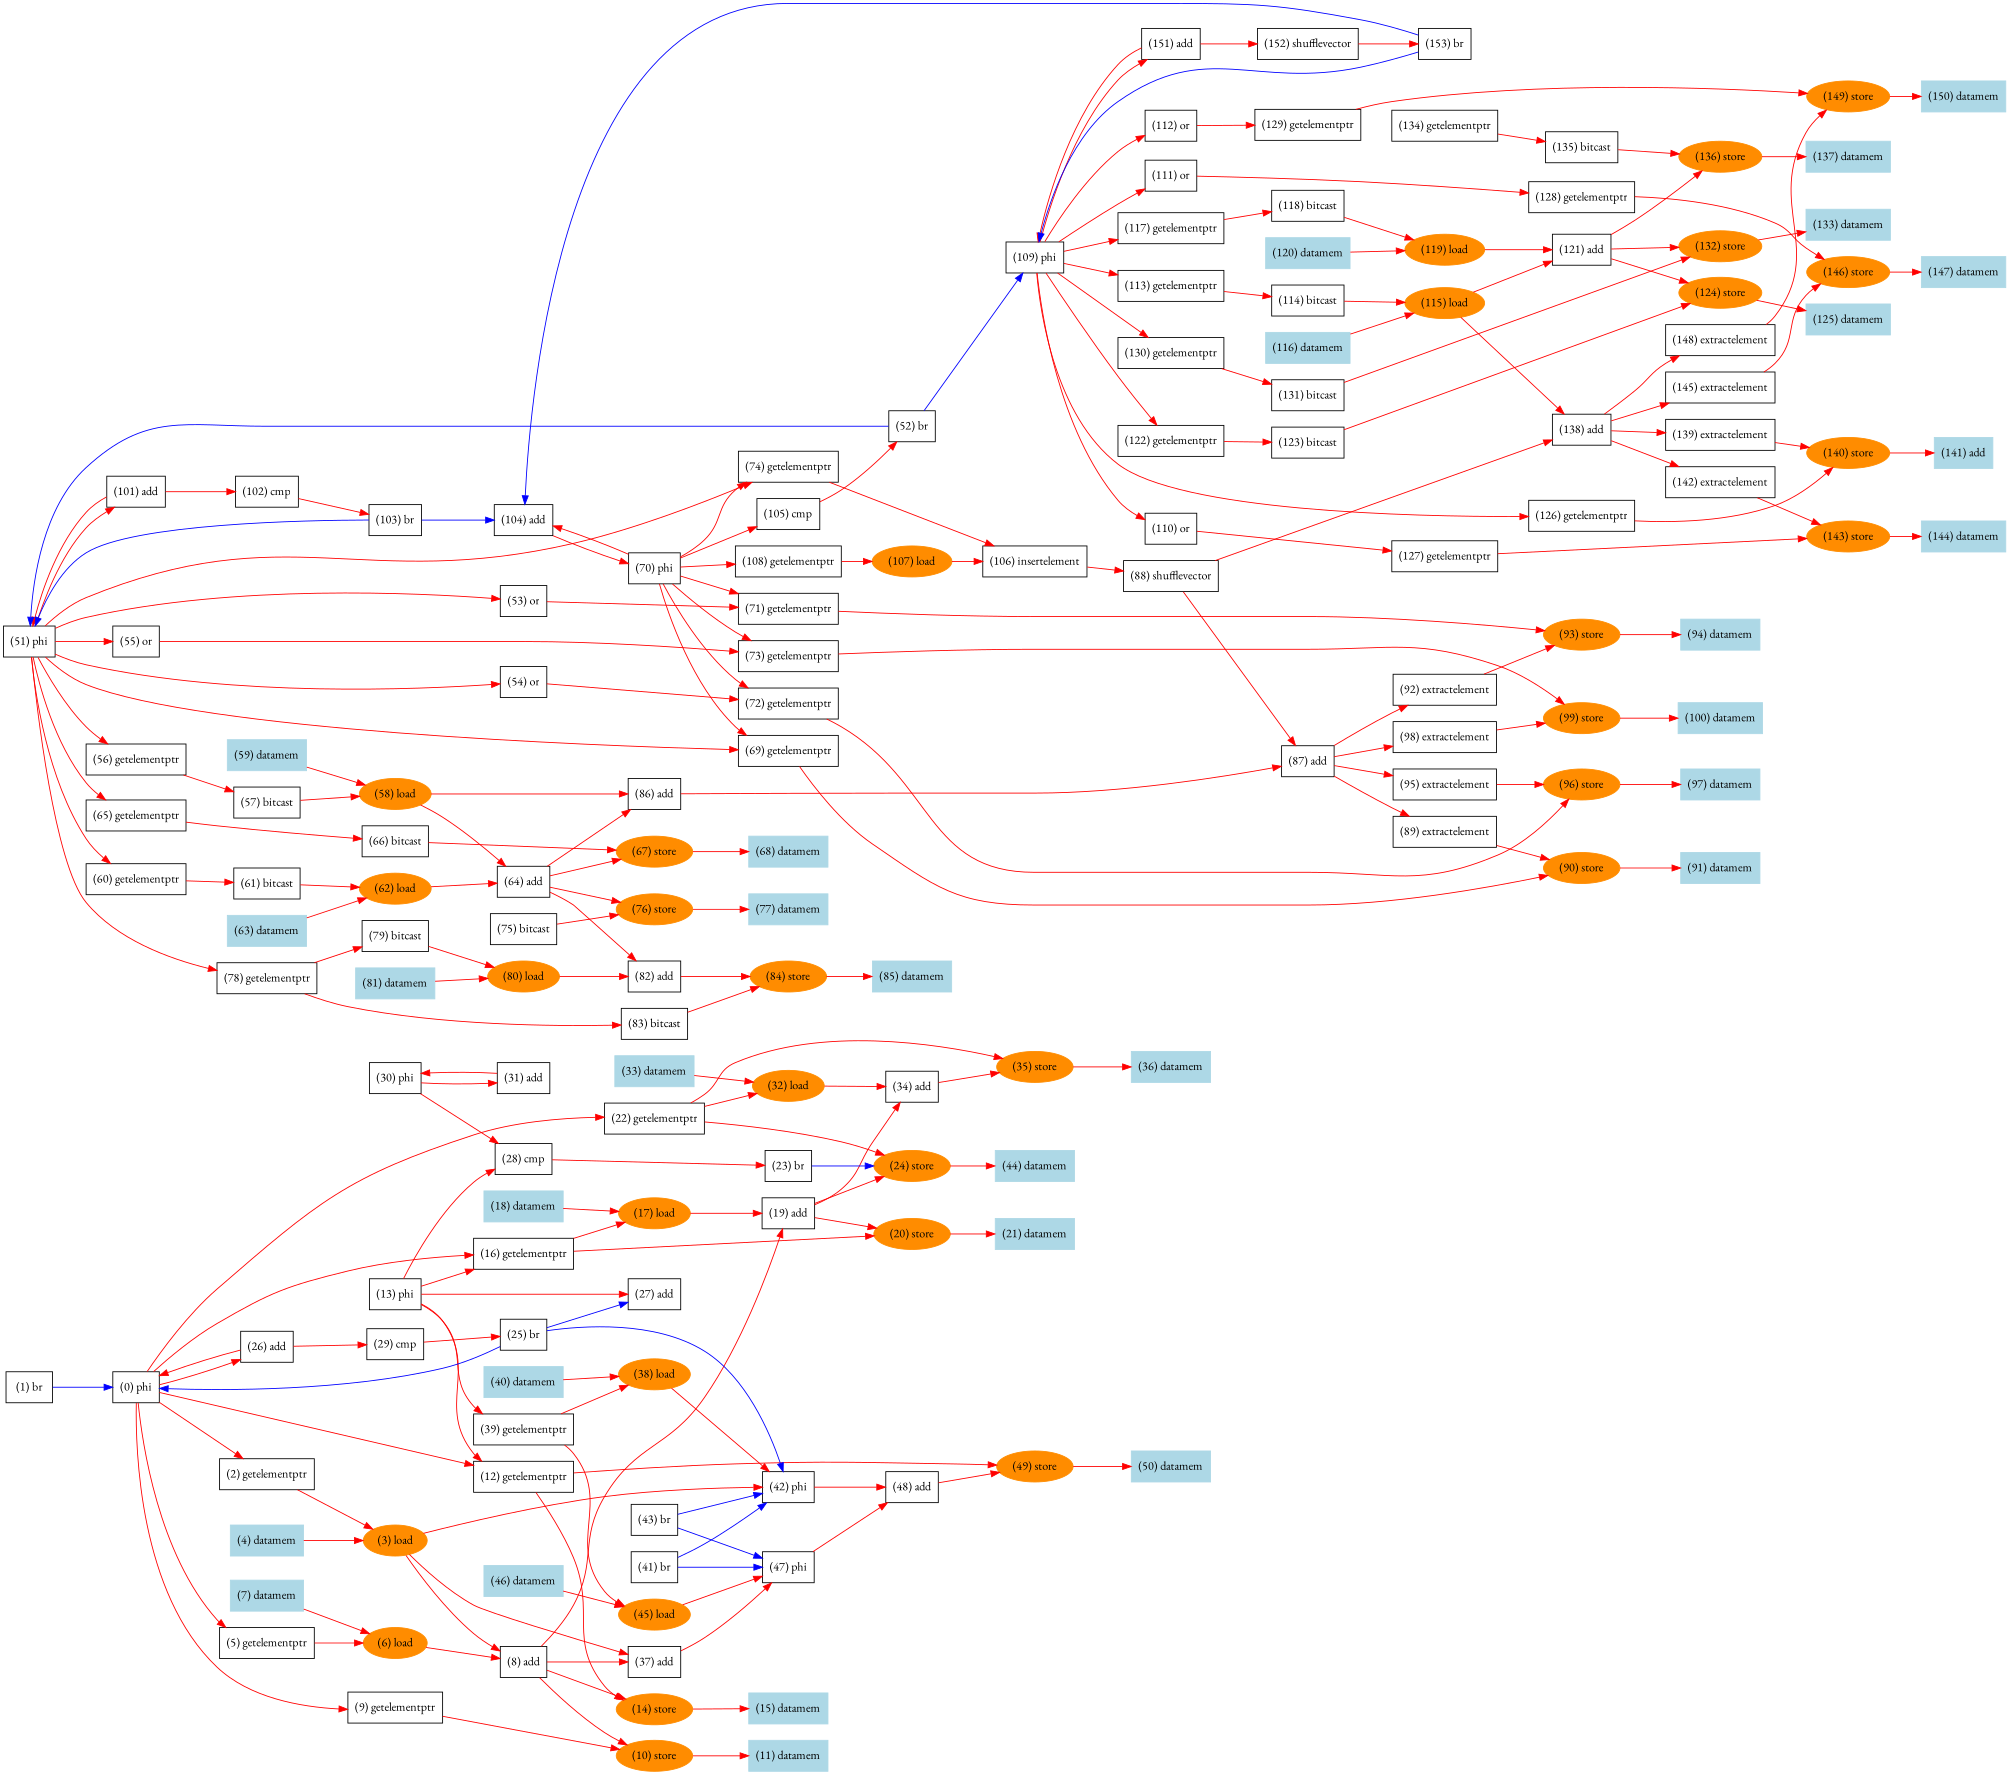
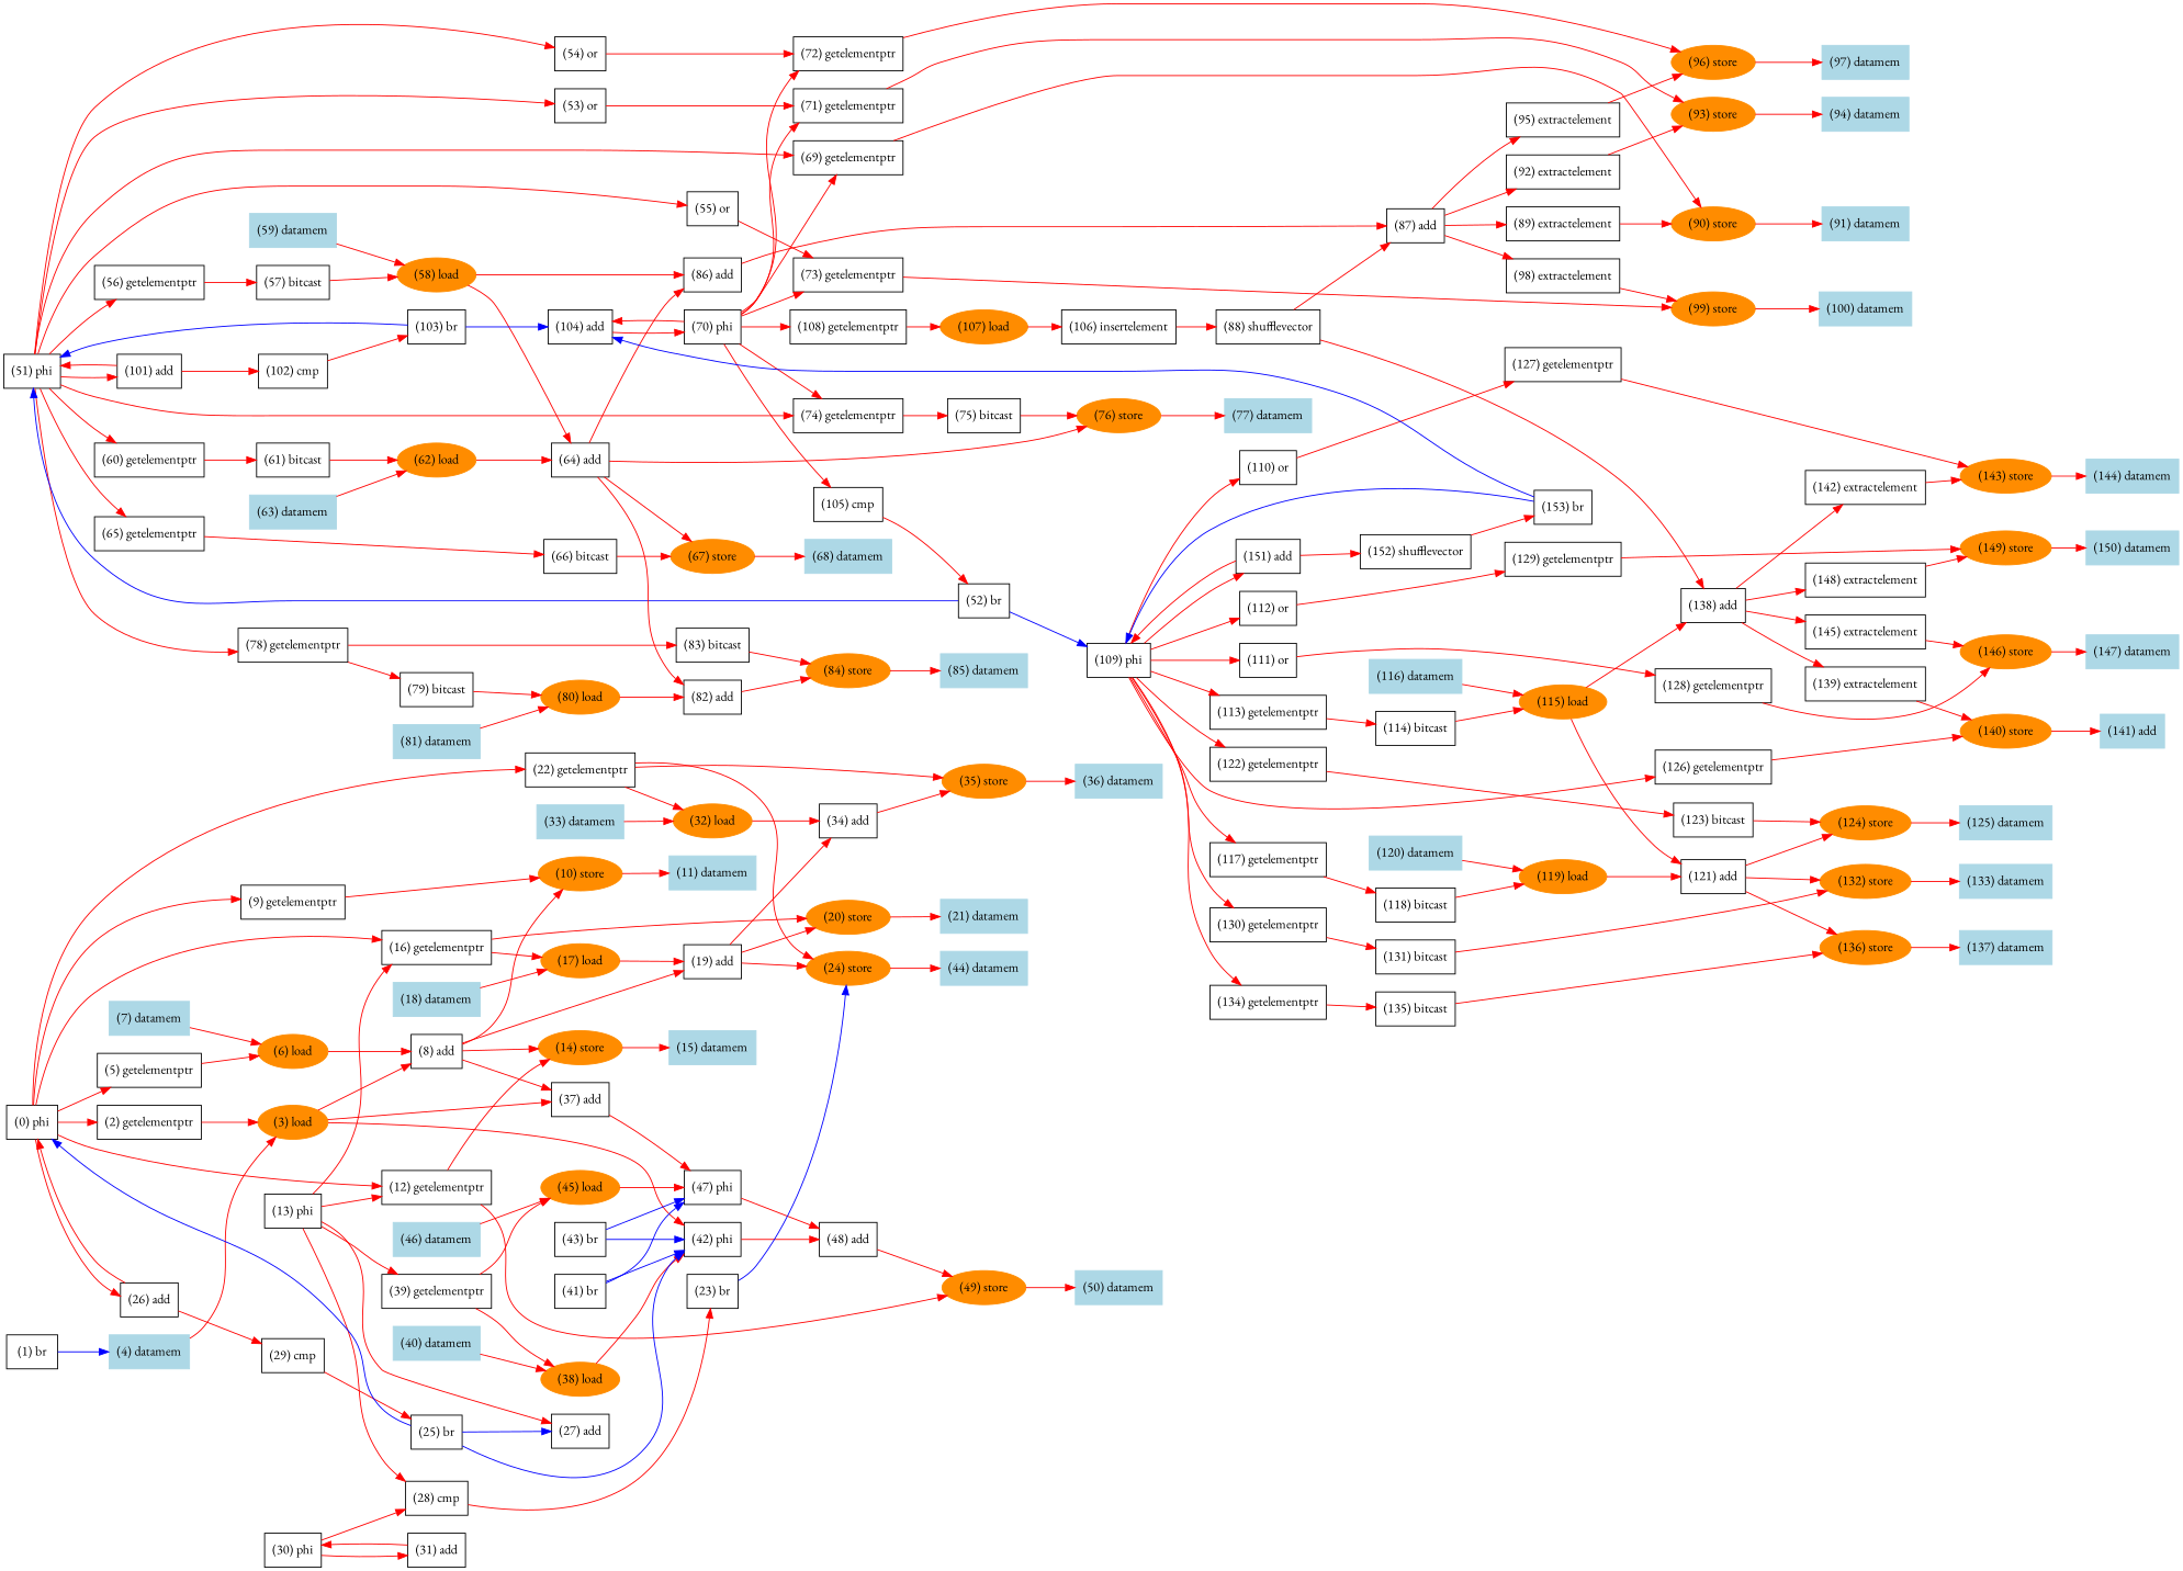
  digraph {
    fontname="EB Garamond"
    rankdir=LR
    node [fontname="EB Garamond" shape=record]
    edge [color=red fontname="EB Garamond"]
    n1 [label="(0) phi"]
    n2 [label="(2) getelementptr"]
    n3 [label="(5) getelementptr"]
    n4 [label="(9) getelementptr"]
    n5 [label="(12) getelementptr"]
    n6 [label="(16) getelementptr"]
    n7 [label="(22) getelementptr"]
    n8 [label="(26) add"]
    n9 [color=darkorange label="(3) load" shape=oval style=filled]
    n10 [color=darkorange label="(6) load" shape=oval style=filled]
    n11 [color=darkorange label="(10) store" shape=oval style=filled]
    n12 [color=darkorange label="(14) store" shape=oval style=filled]
    n13 [color=darkorange label="(49) store" shape=oval style=filled]
    n14 [color=darkorange label="(17) load" shape=oval style=filled]
    n15 [color=darkorange label="(20) store" shape=oval style=filled]
    n16 [color=darkorange label="(24) store" shape=oval style=filled]
    n17 [color=darkorange label="(32) load" shape=oval style=filled]
    n18 [color=darkorange label="(35) store" shape=oval style=filled]
    n19 [label="(29) cmp"]
    n20 [label="(1) br"]
    n21 [label="(8) add"]
    n22 [label="(37) add"]
    n23 [label="(42) phi"]
    n24 [label="(19) add"]
    n25 [label="(47) phi"]
    n26 [label="(48) add"]
    n27 [color=lightblue label="(4) datamem" style=filled]
    n28 [color=lightblue label="(7) datamem" style=filled]
    n29 [color=lightblue label="(11) datamem" style=filled]
    n30 [color=lightblue label="(15) datamem" style=filled]
    n31 [label="(34) add"]
    n32 [color=lightblue label="(50) datamem" style=filled]
    n33 [label="(13) phi"]
    n34 [label="(27) add"]
    n35 [label="(28) cmp"]
    n36 [label="(39) getelementptr"]
    n37 [label="(23) br"]
    n38 [color=darkorange label="(38) load" shape=oval style=filled]
    n39 [color=darkorange label="(45) load" shape=oval style=filled]
    n40 [color=lightblue label="(21) datamem" style=filled]
    n41 [color=lightblue label="(18) datamem" style=filled]
    n42 [color=lightblue label="(44) datamem" style=filled]
    n43 [color=lightblue label="(36) datamem" style=filled]
    n44 [label="(25) br"]
    n45 [label="(30) phi"]
    n46 [label="(31) add"]
    n47 [color=lightblue label="(33) datamem" style=filled]
    n48 [color=lightblue label="(40) datamem" style=filled]
    n49 [label="(41) br"]
    n50 [label="(43) br"]
    n51 [color=lightblue label="(46) datamem" style=filled]
    n52 [label="(51) phi"]
    n53 [label="(53) or"]
    n54 [label="(54) or"]
    n55 [label="(55) or"]
    n56 [label="(56) getelementptr"]
    n57 [label="(60) getelementptr"]
    n58 [label="(65) getelementptr"]
    n59 [label="(69) getelementptr"]
    n60 [label="(74) getelementptr"]
    n61 [label="(78) getelementptr"]
    n62 [label="(101) add"]
    n63 [label="(71) getelementptr"]
    n64 [label="(72) getelementptr"]
    n65 [label="(73) getelementptr"]
    n66 [label="(57) bitcast"]
    n67 [label="(61) bitcast"]
    n68 [label="(66) bitcast"]
    n69 [color=darkorange label="(90) store" shape=oval style=filled]
    n70 [label="(75) bitcast"]
    n71 [label="(79) bitcast"]
    n72 [label="(83) bitcast"]
    n73 [label="(102) cmp"]
    n74 [label="(52) br"]
    n75 [label="(109) phi"]
    n76 [label="(110) or"]
    n77 [label="(111) or"]
    n78 [label="(112) or"]
    n79 [label="(113) getelementptr"]
    n80 [label="(117) getelementptr"]
    n81 [label="(122) getelementptr"]
    n82 [label="(126) getelementptr"]
    n83 [label="(130) getelementptr"]
    n84 [label="(134) getelementptr"]
    n85 [label="(151) add"]
    n86 [color=darkorange label="(93) store" shape=oval style=filled]
    n87 [color=darkorange label="(96) store" shape=oval style=filled]
    n88 [color=darkorange label="(99) store" shape=oval style=filled]
    n89 [color=darkorange label="(58) load" shape=oval style=filled]
    n90 [label="(64) add"]
    n91 [label="(86) add"]
    n92 [color=darkorange label="(67) store" shape=oval style=filled]
    n93 [color=darkorange label="(76) store" shape=oval style=filled]
    n94 [label="(82) add"]
    n95 [label="(87) add"]
    n96 [color=lightblue label="(59) datamem" style=filled]
    n97 [color=darkorange label="(62) load" shape=oval style=filled]
    n98 [color=lightblue label="(63) datamem" style=filled]
    n99 [color=lightblue label="(68) datamem" style=filled]
    n100 [color=lightblue label="(77) datamem" style=filled]
    n101 [color=darkorange label="(84) store" shape=oval style=filled]
    n102 [color=lightblue label="(91) datamem" style=filled]
    n103 [label="(70) phi"]
    n104 [label="(104) add"]
    n105 [label="(105) cmp"]
    n106 [label="(108) getelementptr"]
    n107 [color=darkorange label="(107) load" shape=oval style=filled]
    n108 [color=lightblue label="(94) datamem" style=filled]
    n109 [color=lightblue label="(97) datamem" style=filled]
    n110 [color=lightblue label="(100) datamem" style=filled]
    n111 [color=darkorange label="(80) load" shape=oval style=filled]
    n112 [color=lightblue label="(81) datamem" style=filled]
    n113 [color=lightblue label="(85) datamem" style=filled]
    n114 [label="(89) extractelement"]
    n115 [label="(92) extractelement"]
    n116 [label="(95) extractelement"]
    n117 [label="(98) extractelement"]
    n118 [label="(88) shufflevector"]
    n119 [label="(138) add"]
    n120 [label="(139) extractelement"]
    n121 [label="(142) extractelement"]
    n122 [label="(145) extractelement"]
    n123 [label="(148) extractelement"]
    n124 [label="(103) br"]
    n125 [label="(106) insertelement"]
    n126 [label="(127) getelementptr"]
    n127 [label="(128) getelementptr"]
    n128 [label="(129) getelementptr"]
    n129 [label="(114) bitcast"]
    n130 [label="(118) bitcast"]
    n131 [label="(123) bitcast"]
    n132 [color=darkorange label="(140) store" shape=oval style=filled]
    n133 [label="(131) bitcast"]
    n134 [label="(135) bitcast"]
    n135 [label="(152) shufflevector"]
    n136 [color=darkorange label="(143) store" shape=oval style=filled]
    n137 [color=darkorange label="(146) store" shape=oval style=filled]
    n138 [color=darkorange label="(149) store" shape=oval style=filled]
    n139 [color=darkorange label="(115) load" shape=oval style=filled]
    n140 [label="(121) add"]
    n141 [color=darkorange label="(124) store" shape=oval style=filled]
    n142 [color=darkorange label="(132) store" shape=oval style=filled]
    n143 [color=darkorange label="(136) store" shape=oval style=filled]
    n144 [color=lightblue label="(116) datamem" style=filled]
    n145 [color=darkorange label="(119) load" shape=oval style=filled]
    n146 [color=lightblue label="(120) datamem" style=filled]
    n147 [color=lightblue label="(125) datamem" style=filled]
    n148 [color=lightblue label="(133) datamem" style=filled]
    n149 [color=lightblue label="(137) datamem" style=filled]
    n150 [color=lightblue label="(141) add" style=filled]
    n151 [color=lightblue label="(144) datamem" style=filled]
    n152 [color=lightblue label="(147) datamem" style=filled]
    n153 [color=lightblue label="(150) datamem" style=filled]
    n154 [label="(153) br"]
    n1 -> n2
    n1 -> n3
    n1 -> n4
    n1 -> n5
    n1 -> n6
    n1 -> n7
    n1 -> n8
    n2 -> n9
    n3 -> n10
    n4 -> n11
    n5 -> n12
    n5 -> n13
    n6 -> n14
    n6 -> n15
    n7 -> n16
    n7 -> n17
    n7 -> n18
    n8 -> n1
    n8 -> n19
    n9 -> n21
    n9 -> n22
    n9 -> n23
    n10 -> n21
    n11 -> n29
    n12 -> n30
    n13 -> n32
    n14 -> n24
    n15 -> n40
    n16 -> n42
    n17 -> n31
    n18 -> n43
    n19 -> n44
-   n20 -> n1 [color=blue]
+   n20 -> n27 [color=blue]
    n21 -> n11
    n21 -> n12
    n21 -> n22
    n21 -> n24
    n22 -> n25
    n23 -> n26
    n24 -> n15
    n24 -> n16
    n24 -> n31
    n25 -> n26
    n26 -> n13
    n27 -> n9
    n28 -> n10
    n31 -> n18
    n33 -> n5
    n33 -> n6
    n33 -> n34
    n33 -> n35
    n33 -> n36
    n35 -> n37
    n36 -> n38
    n36 -> n39
    n37 -> n16 [color=blue]
    n38 -> n23
    n39 -> n25
    n41 -> n14
    n44 -> n1 [color=blue]
    n44 -> n23 [color=blue]
    n44 -> n34 [color=blue]
    n45 -> n35
    n45 -> n46
    n46 -> n45
    n47 -> n17
    n48 -> n38
    n49 -> n23 [color=blue]
    n49 -> n25 [color=blue]
    n50 -> n23 [color=blue]
    n50 -> n25 [color=blue]
    n51 -> n39
    n52 -> n53
    n52 -> n54
    n52 -> n55
    n52 -> n56
    n52 -> n57
    n52 -> n58
    n52 -> n59
    n52 -> n60
    n52 -> n61
    n52 -> n62
    n53 -> n63
    n54 -> n64
    n55 -> n65
    n56 -> n66
    n57 -> n67
    n58 -> n68
    n59 -> n69
-   n60 -> n125
+   n60 -> n70
    n61 -> n71
    n61 -> n72
    n62 -> n52
    n62 -> n73
    n63 -> n86
    n64 -> n87
    n65 -> n88
    n66 -> n89
    n67 -> n97
    n68 -> n92
    n69 -> n102
    n70 -> n93
    n71 -> n111
    n72 -> n101
    n73 -> n124
    n74 -> n52 [color=blue]
    n74 -> n75 [color=blue]
    n75 -> n76
    n75 -> n77
    n75 -> n78
    n75 -> n79
    n75 -> n80
    n75 -> n81
    n75 -> n82
    n75 -> n83
+   n75 -> n84
    n75 -> n85
    n76 -> n126
    n77 -> n127
    n78 -> n128
    n79 -> n129
    n80 -> n130
    n81 -> n131
    n82 -> n132
    n83 -> n133
    n84 -> n134
    n85 -> n75
    n85 -> n135
    n86 -> n108
    n87 -> n109
    n88 -> n110
    n89 -> n90
    n89 -> n91
    n90 -> n91
    n90 -> n92
    n90 -> n93
    n90 -> n94
    n91 -> n95
    n92 -> n99
    n93 -> n100
    n94 -> n101
    n95 -> n114
    n95 -> n115
    n95 -> n116
    n95 -> n117
    n96 -> n89
    n97 -> n90
    n98 -> n97
    n101 -> n113
    n103 -> n59
    n103 -> n60
    n103 -> n63
    n103 -> n64
    n103 -> n65
    n103 -> n104
    n103 -> n105
    n103 -> n106
    n104 -> n103
    n105 -> n74
    n106 -> n107
    n107 -> n125
    n111 -> n94
    n112 -> n111
    n114 -> n69
    n115 -> n86
    n116 -> n87
    n117 -> n88
    n118 -> n95
    n118 -> n119
    n119 -> n120
    n119 -> n121
    n119 -> n122
    n119 -> n123
    n120 -> n132
    n121 -> n136
    n122 -> n137
    n123 -> n138
    n124 -> n52 [color=blue]
    n124 -> n104 [color=blue]
    n125 -> n118
    n126 -> n136
    n127 -> n137
    n128 -> n138
    n129 -> n139
    n130 -> n145
    n131 -> n141
    n132 -> n150
    n133 -> n142
    n134 -> n143
    n135 -> n154
    n136 -> n151
    n137 -> n152
    n138 -> n153
    n139 -> n119
    n139 -> n140
    n140 -> n141
    n140 -> n142
    n140 -> n143
    n141 -> n147
    n142 -> n148
    n143 -> n149
    n144 -> n139
    n145 -> n140
    n146 -> n145
    n154 -> n75 [color=blue]
    n154 -> n104 [color=blue]
  }
